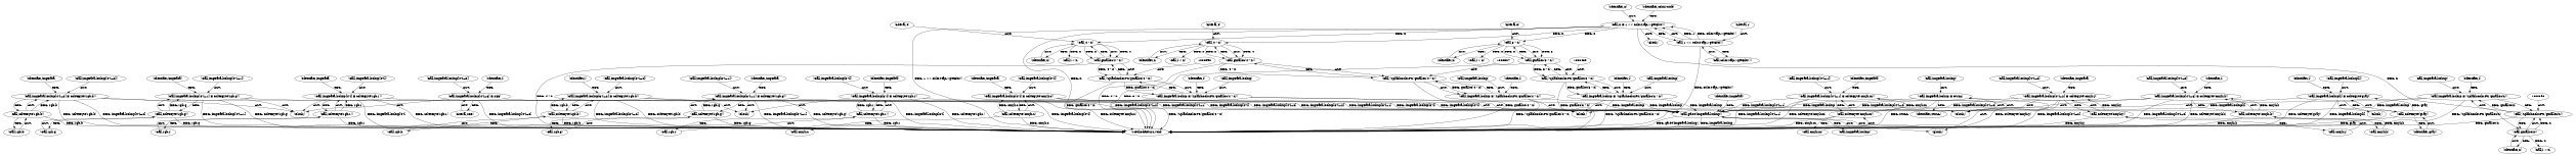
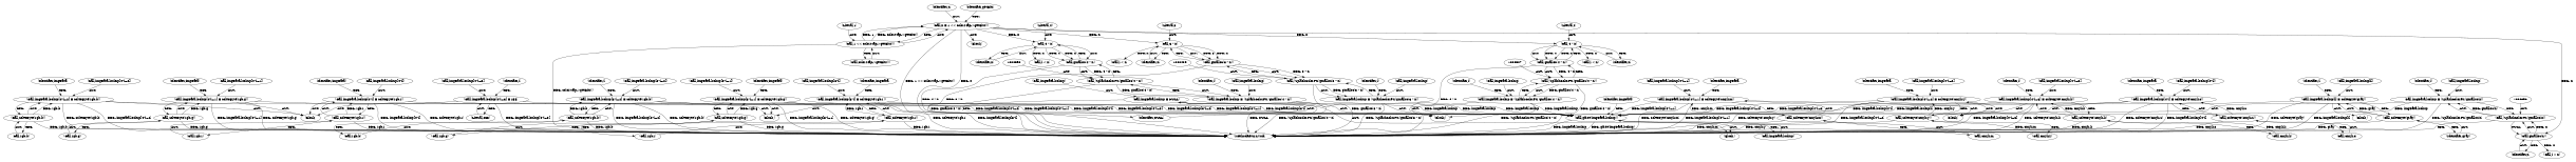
  digraph {
    n1 [label="(Call,gfree(imgData.lookup))"]
    n2 [label="(Block,)"]
    n3 [label="(Call,imgData.lookup)"]
    n4 [label="(MethodReturn,void)"]
    n5 [label="(Call,imgData.lookup[4*i] = colToByte(rgb.r))"]
    n6 [label="(Call,colToByte(rgb.r))"]
    n7 [label="(Block,)"]
    n8 [label="(Call,rgb.r)"]
    n9 [label="(Call,imgData.lookup[3*i] = colToByte(rgb.r))"]
    n10 [label="(Call,colToByte(rgb.r))"]
    n11 [label="(Block,)"]
    n12 [label="(Call,rgb.r)"]
    n13 [label="(Call,imgData.lookup[4*i+3] = colToByte(cmyk.k))"]
    n14 [label="(Call,colToByte(cmyk.k))"]
    n15 [label="(Block,)"]
    n16 [label="(Call,cmyk.k)"]
    n17 [label="(Call,imgData.lookup = (SplashColorPtr)gmalloc(n))"]
    n18 [label="(Call,(SplashColorPtr)gmalloc(n))"]
    n19 [label="(Block,)"]
    n20 [label="(Call,gmalloc(n))"]
    n21 [label="(Identifier,n)"]
    n22 [label="(Call,i < n)"]
    n23 [label="(Call,n = 1 << colorMap->getBits())"]
    n24 [label="(Call,1 << colorMap->getBits())"]
    n25 [label="(Call,4 * n)"]
    n26 [label="(Call,4 * n)"]
    n27 [label="(Call,3 * n)"]
    n28 [label="(Block,)"]
    n29 [label="(Call,colorMap->getBits())"]
    n30 [label="(Call,gmalloc(4 * n))"]
    n31 [label="(Identifier,n)"]
    n32 [label="(Call,i < n)"]
    n33 [label="(Call,gmalloc(4 * n))"]
    n34 [label="(Identifier,n)"]
    n35 [label="(Call,i < n)"]
    n36 [label="(Call,gmalloc(3 * n))"]
    n37 [label="(Identifier,n)"]
    n38 [label="(Call,i < n)"]
    n39 [label="(Call,imgData.lookup = (SplashColorPtr)gmalloc(4 * n))"]
    n40 [label="(Call,(SplashColorPtr)gmalloc(4 * n))"]
    n41 [label="(Call,imgData.lookup[4*i] = colToByte(cmyk.c))"]
    n42 [label="(Call,colToByte(cmyk.c))"]
    n43 [label="(Call,cmyk.c)"]
    n44 [label="(Call,imgData.lookup = (SplashColorPtr)gmalloc(4 * n))"]
    n45 [label="(Call,(SplashColorPtr)gmalloc(4 * n))"]
    n46 [label="(Call,imgData.lookup[4*i+2] = colToByte(rgb.b))"]
    n47 [label="(Call,colToByte(rgb.b))"]
    n48 [label="(Call,rgb.b)"]
    n49 [label="(Call,imgData.lookup = (SplashColorPtr)gmalloc(3 * n))"]
    n50 [label="(Call,(SplashColorPtr)gmalloc(3 * n))"]
    n51 [label="(Call,imgData.lookup[3*i+1] = colToByte(rgb.g))"]
    n52 [label="(Call,colToByte(rgb.g))"]
    n53 [label="(Call,rgb.g)"]
    n54 [label="(Call,imgData.lookup[4*i+1] = colToByte(rgb.g))"]
    n55 [label="(Call,colToByte(rgb.g))"]
    n56 [label="(Call,rgb.g)"]
    n57 [label="(Call,imgData.lookup = NULL)"]
    n58 [label="(Identifier,NULL)"]
    n59 [label="(Call,imgData.lookup[3*i+2] = colToByte(rgb.b))"]
    n60 [label="(Call,colToByte(rgb.b))"]
    n61 [label="(Call,rgb.b)"]
    n62 [label="(Call,imgData.lookup[i] = colToByte(gray))"]
    n63 [label="(Call,colToByte(gray))"]
    n64 [label="(Block,)"]
    n65 [label="(Identifier,gray)"]
    n66 [label="(Call,imgData.lookup[4*i+1] = colToByte(cmyk.m))"]
    n67 [label="(Call,colToByte(cmyk.m))"]
    n68 [label="(Call,cmyk.m)"]
    n69 [label="(Call,imgData.lookup[4*i+3] = 255)"]
    n70 [label="(Literal,255)"]
    n71 [label="(Call,imgData.lookup[4*i+2] = colToByte(cmyk.y))"]
    n72 [label="(Call,colToByte(cmyk.y))"]
    n73 [label="(Call,cmyk.y)"]
    n74 [label="(Literal,3)"]
    n75 [label="(Identifier,i)"]
    n76 [label="(Call,imgData.lookup[i])"]
    n77 [label="(Call,imgData.lookup[4*i+3])"]
    n78 [label="(Call,imgData.lookup[4*i+2])"]
    n79 [label="(Call,imgData.lookup)"]
    n80 [label="(Identifier,imgData)"]
    n81 [label="(Identifier,i)"]
    n82 [label="(Identifier,imgData)"]
    n83 [label="(Literal,4)"]
    n84 [label="(Call,imgData.lookup[3*i+1])"]
    n85 [label="(Call,imgData.lookup[4*i+1])"]
    n86 [label="(Identifier,imgData)"]
    n87 [label="(Identifier,i)"]
    n88 [label="(Call,imgData.lookup)"]
    n89 [label="(Identifier,n)"]
    n90 [label="(Literal,1)"]
-   n91 [label="(Identifier,colorMode)"]
+   n91 [label="(Identifier,getBits)"]
    n92 [label="(Call,imgData.lookup[4*i+3])"]
    n93 [label="(Identifier,imgData)"]
    n94 [label="(Identifier,i)"]
    n95 [label="(Call,imgData.lookup)"]
    n96 [label="(Call,imgData.lookup[3*i])"]
    n97 [label="(Identifier,imgData)"]
    n98 [label="(Identifier,imgData)"]
    n99 [label="(Identifier,imgData)"]
    n100 [label="(Call,imgData.lookup)"]
    n101 [label="(Identifier,i)"]
    n102 [label="(Identifier,imgData)"]
    n103 [label="(Call,imgData.lookup[4*i+1])"]
    n104 [label="(Identifier,i)"]
    n105 [label="(Identifier,i)"]
    n106 [label="(Identifier,imgData)"]
    n107 [label="(Call,imgData.lookup)"]
    n108 [label="(Identifier,i)"]
    n109 [label="(Call,imgData.lookup[4*i+2])"]
    n110 [label="(Call,imgData.lookup[3*i+2])"]
    n111 [label="(Literal,4)"]
    n112 [label="(Call,imgData.lookup[4*i])"]
    n113 [label="(Call,imgData.lookup[4*i])"]
    1000396
    1000507
    1000590
    1000435
    n1 -> n2 [label="AST: "]
    n1 -> n3 [label="CFG: "]
    n1 -> n4 [label="DDG: gfree(imgData.lookup)"]
    n1 -> n4 [label="DDG: imgData.lookup"]
    n3 -> n1 [label="AST: "]
    n5 -> n1 [label="DDG: imgData.lookup[4*i]"]
    n5 -> n4 [label="DDG: colToByte(rgb.r)"]
    n5 -> n4 [label="DDG: imgData.lookup[4*i]"]
    n5 -> n6 [label="CFG: "]
    n5 -> n7 [label="AST: "]
    n6 -> n4 [label="DDG: rgb.r"]
    n6 -> n5 [label="AST: "]
    n6 -> n5 [label="DDG: rgb.r"]
    n6 -> n8 [label="CFG: "]
    n8 -> n6 [label="AST: "]
    n9 -> n1 [label="DDG: imgData.lookup[3*i]"]
    n9 -> n4 [label="DDG: imgData.lookup[3*i]"]
    n9 -> n4 [label="DDG: colToByte(rgb.r)"]
    n9 -> n10 [label="CFG: "]
    n9 -> n11 [label="AST: "]
    n10 -> n4 [label="DDG: rgb.r"]
    n10 -> n9 [label="AST: "]
    n10 -> n9 [label="DDG: rgb.r"]
    n10 -> n12 [label="CFG: "]
    n12 -> n10 [label="AST: "]
    n13 -> n1 [label="DDG: imgData.lookup[4*i+3]"]
    n13 -> n4 [label="DDG: imgData.lookup[4*i+3]"]
    n13 -> n4 [label="DDG: colToByte(cmyk.k)"]
    n13 -> n14 [label="CFG: "]
    n13 -> n15 [label="AST: "]
    n14 -> n4 [label="DDG: cmyk.k"]
    n14 -> n13 [label="AST: "]
    n14 -> n13 [label="DDG: cmyk.k"]
    n14 -> n16 [label="CFG: "]
    n16 -> n14 [label="DDG: cmyk.k"]
    n17 -> n1 [label="DDG: imgData.lookup"]
    n17 -> n4 [label="DDG: (SplashColorPtr)gmalloc(n)"]
    n17 -> n18 [label="CFG: "]
    n17 -> n19 [label="AST: "]
-   n18 -> n4 [label="DDG: gmalloc(n)"]
+   n18 -> n4 [label="CFG: "]
    n18 -> n17 [label="AST: "]
    n18 -> n17 [label="DDG: gmalloc(n)"]
-   n18 -> n20 [label="CFG: "]
+   n18 -> n20 [label="NULL: "]
    n20 -> n18 [label="AST: "]
    n20 -> n18 [label="DDG: n"]
    n20 -> n21 [label="CFG: "]
    n20 -> n22 [label="DDG: n"]
    n21 -> n20 [label="AST: "]
    n23 -> n4 [label="DDG: 1 << colorMap->getBits()"]
    n23 -> n4 [label="DDG: n"]
    n23 -> n20 [label="DDG: n"]
    n23 -> n24 [label="CFG: "]
    n23 -> n25 [label="DDG: n"]
    n23 -> n26 [label="DDG: n"]
    n23 -> n27 [label="DDG: n"]
    n23 -> n28 [label="AST: "]
    n24 -> n4 [label="DDG: colorMap->getBits()"]
    n24 -> n23 [label="AST: "]
    n24 -> n23 [label="DDG: 1"]
    n24 -> n23 [label="DDG: colorMap->getBits()"]
    n24 -> n29 [label="CFG: "]
    n25 -> n30 [label="AST: "]
    n25 -> n30 [label="DDG: 4"]
    n25 -> n30 [label="DDG: n"]
    n25 -> n31 [label="CFG: "]
    n25 -> n32 [label="DDG: n"]
    n26 -> n33 [label="AST: "]
    n26 -> n33 [label="DDG: 4"]
    n26 -> n33 [label="DDG: n"]
    n26 -> n34 [label="CFG: "]
    n26 -> n35 [label="DDG: n"]
    n27 -> n36 [label="AST: "]
    n27 -> n36 [label="DDG: 3"]
    n27 -> n36 [label="DDG: n"]
    n27 -> n37 [label="CFG: "]
    n27 -> n38 [label="DDG: n"]
    n29 -> n24 [label="AST: "]
    n30 -> n4 [label="DDG: 4 * n"]
    n30 -> n25 [label="CFG: "]
    n30 -> n40 [label="AST: "]
    n30 -> n40 [label="DDG: 4 * n"]
    n31 -> n25 [label="AST: "]
    n33 -> n4 [label="DDG: 4 * n"]
    n33 -> n26 [label="CFG: "]
    n33 -> n45 [label="AST: "]
    n33 -> n45 [label="DDG: 4 * n"]
    n34 -> n26 [label="AST: "]
    n36 -> n4 [label="DDG: 3 * n"]
    n36 -> n27 [label="CFG: "]
    n36 -> n50 [label="AST: "]
    n36 -> n50 [label="DDG: 3 * n"]
    n37 -> n27 [label="AST: "]
    n39 -> n1 [label="DDG: imgData.lookup"]
    n39 -> n4 [label="DDG: (SplashColorPtr)gmalloc(4 * n)"]
    n39 -> n19 [label="AST: "]
    n39 -> n40 [label="CFG: "]
    n40 -> n4 [label="DDG: gmalloc(4 * n)"]
    n40 -> n30 [label="CFG: "]
    n40 -> n39 [label="AST: "]
    n40 -> n39 [label="DDG: gmalloc(4 * n)"]
    n41 -> n1 [label="DDG: imgData.lookup[4*i]"]
    n41 -> n4 [label="DDG: colToByte(cmyk.c)"]
    n41 -> n4 [label="DDG: imgData.lookup[4*i]"]
    n41 -> n15 [label="AST: "]
    n41 -> n42 [label="CFG: "]
    n42 -> n4 [label="DDG: cmyk.c"]
    n42 -> n41 [label="AST: "]
    n42 -> n41 [label="DDG: cmyk.c"]
    n42 -> n43 [label="CFG: "]
+   n43 -> n42 [label="AST: "]
    n44 -> n1 [label="DDG: imgData.lookup"]
    n44 -> n4 [label="DDG: (SplashColorPtr)gmalloc(4 * n)"]
    n44 -> n19 [label="AST: "]
    n44 -> n45 [label="CFG: "]
    n45 -> n4 [label="DDG: gmalloc(4 * n)"]
    n45 -> n33 [label="CFG: "]
    n45 -> n44 [label="AST: "]
    n45 -> n44 [label="DDG: gmalloc(4 * n)"]
    n46 -> n1 [label="DDG: imgData.lookup[4*i+2]"]
    n46 -> n4 [label="DDG: colToByte(rgb.b)"]
    n46 -> n4 [label="DDG: imgData.lookup[4*i+2]"]
    n46 -> n7 [label="AST: "]
    n46 -> n47 [label="CFG: "]
    n47 -> n4 [label="DDG: rgb.b"]
    n47 -> n46 [label="AST: "]
    n47 -> n46 [label="DDG: rgb.b"]
    n47 -> n48 [label="CFG: "]
    n48 -> n47 [label="AST: "]
    n49 -> n1 [label="DDG: imgData.lookup"]
    n49 -> n4 [label="DDG: (SplashColorPtr)gmalloc(3 * n)"]
    n49 -> n19 [label="AST: "]
    n49 -> n50 [label="CFG: "]
    n50 -> n4 [label="DDG: gmalloc(3 * n)"]
    n50 -> n36 [label="CFG: "]
    n50 -> n49 [label="AST: "]
    n50 -> n49 [label="DDG: gmalloc(3 * n)"]
    n51 -> n1 [label="DDG: imgData.lookup[3*i+1]"]
    n51 -> n4 [label="DDG: imgData.lookup[3*i+1]"]
    n51 -> n4 [label="DDG: colToByte(rgb.g)"]
    n51 -> n11 [label="AST: "]
    n51 -> n52 [label="CFG: "]
    n52 -> n4 [label="DDG: rgb.g"]
    n52 -> n51 [label="AST: "]
    n52 -> n51 [label="DDG: rgb.g"]
    n52 -> n53 [label="CFG: "]
    n53 -> n52 [label="AST: "]
    n54 -> n1 [label="DDG: imgData.lookup[4*i+1]"]
    n54 -> n4 [label="DDG: colToByte(rgb.g)"]
    n54 -> n4 [label="DDG: imgData.lookup[4*i+1]"]
    n54 -> n7 [label="AST: "]
    n54 -> n55 [label="CFG: "]
    n55 -> n4 [label="DDG: rgb.g"]
    n55 -> n54 [label="AST: "]
    n55 -> n54 [label="DDG: rgb.g"]
    n55 -> n56 [label="CFG: "]
    n56 -> n55 [label="AST: "]
    n57 -> n1 [label="DDG: imgData.lookup"]
    n57 -> n2 [label="AST: "]
    n57 -> n4 [label="DDG: NULL"]
    n57 -> n58 [label="CFG: "]
    n58 -> n57 [label="AST: "]
    n59 -> n1 [label="DDG: imgData.lookup[3*i+2]"]
    n59 -> n4 [label="DDG: colToByte(rgb.b)"]
    n59 -> n4 [label="DDG: imgData.lookup[3*i+2]"]
    n59 -> n11 [label="AST: "]
    n59 -> n60 [label="CFG: "]
    n60 -> n4 [label="DDG: rgb.b"]
    n60 -> n59 [label="AST: "]
    n60 -> n59 [label="DDG: rgb.b"]
    n60 -> n61 [label="CFG: "]
    n61 -> n60 [label="AST: "]
    n62 -> n1 [label="DDG: imgData.lookup[i]"]
    n62 -> n4 [label="DDG: imgData.lookup[i]"]
    n62 -> n4 [label="DDG: colToByte(gray)"]
    n62 -> n63 [label="CFG: "]
    n62 -> n64 [label="AST: "]
    n63 -> n4 [label="DDG: gray"]
    n63 -> n62 [label="AST: "]
    n63 -> n62 [label="DDG: gray"]
    n63 -> n65 [label="CFG: "]
    n65 -> n63 [label="AST: "]
    n66 -> n1 [label="DDG: imgData.lookup[4*i+1]"]
    n66 -> n4 [label="DDG: colToByte(cmyk.m)"]
    n66 -> n4 [label="DDG: imgData.lookup[4*i+1]"]
    n66 -> n15 [label="AST: "]
    n66 -> n67 [label="CFG: "]
    n67 -> n4 [label="DDG: cmyk.m"]
    n67 -> n66 [label="AST: "]
    n67 -> n66 [label="DDG: cmyk.m"]
    n67 -> n68 [label="CFG: "]
    n68 -> n67 [label="AST: "]
    n69 -> n1 [label="DDG: imgData.lookup[4*i+3]"]
    n69 -> n4 [label="DDG: imgData.lookup[4*i+3]"]
    n69 -> n7 [label="AST: "]
    n69 -> n70 [label="CFG: "]
    n70 -> n69 [label="AST: "]
    n71 -> n1 [label="DDG: imgData.lookup[4*i+2]"]
    n71 -> n4 [label="DDG: colToByte(cmyk.y)"]
    n71 -> n4 [label="DDG: imgData.lookup[4*i+2]"]
    n71 -> n15 [label="AST: "]
    n71 -> n72 [label="CFG: "]
    n72 -> n4 [label="DDG: cmyk.y"]
    n72 -> n71 [label="AST: "]
    n72 -> n71 [label="DDG: cmyk.y"]
    n72 -> n73 [label="CFG: "]
-   n73 -> n72 [label="AST: "]
+   n73 -> n72 [label="DDG: cmyk.m"]
    n74 -> n27 [label="AST: "]
    n75 -> n44 [label="CFG: "]
    n76 -> n62 [label="AST: "]
    n77 -> n69 [label="AST: "]
    n78 -> n71 [label="AST: "]
    n79 -> n39 [label="AST: "]
    n80 -> n41 [label="CFG: "]
    n81 -> n49 [label="CFG: "]
    n82 -> n5 [label="CFG: "]
    n83 -> n25 [label="AST: "]
    n84 -> n51 [label="AST: "]
    n85 -> n66 [label="AST: "]
    n86 -> n1 [label="CFG: "]
    n87 -> n69 [label="CFG: "]
    n88 -> n17 [label="AST: "]
    n89 -> n23 [label="AST: "]
    n90 -> n24 [label="AST: "]
    n91 -> n23 [label="CFG: "]
    n92 -> n13 [label="AST: "]
    n93 -> n54 [label="CFG: "]
    n94 -> n59 [label="CFG: "]
    n95 -> n44 [label="AST: "]
    n96 -> n9 [label="AST: "]
    n97 -> n66 [label="CFG: "]
    n98 -> n51 [label="CFG: "]
    n99 -> n9 [label="CFG: "]
    n100 -> n49 [label="AST: "]
    n101 -> n62 [label="CFG: "]
    n102 -> n71 [label="CFG: "]
    n103 -> n54 [label="AST: "]
    n104 -> n17 [label="CFG: "]
    n105 -> n13 [label="CFG: "]
    n106 -> n46 [label="CFG: "]
    n107 -> n57 [label="AST: "]
    n108 -> n39 [label="CFG: "]
    n109 -> n46 [label="AST: "]
    n110 -> n59 [label="AST: "]
    n111 -> n26 [label="AST: "]
    n112 -> n41 [label="AST: "]
    n113 -> n5 [label="AST: "]
    1000396 -> n18 [label="AST: "]
    1000507 -> n40 [label="AST: "]
    1000590 -> n45 [label="AST: "]
    1000435 -> n50 [label="AST: "]
  }
